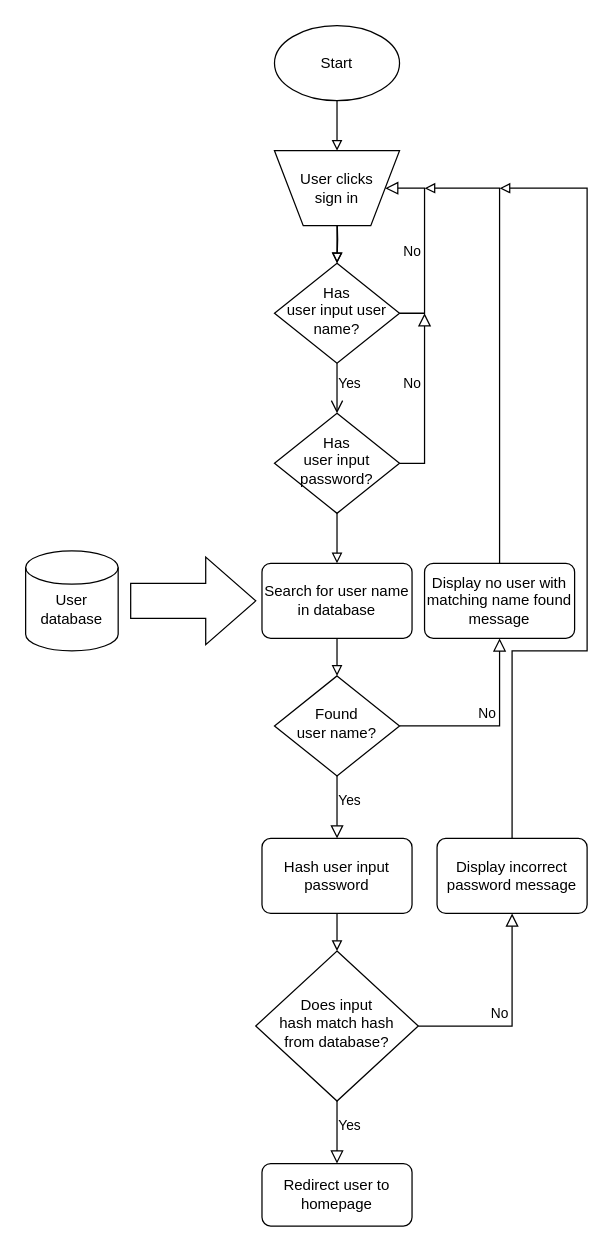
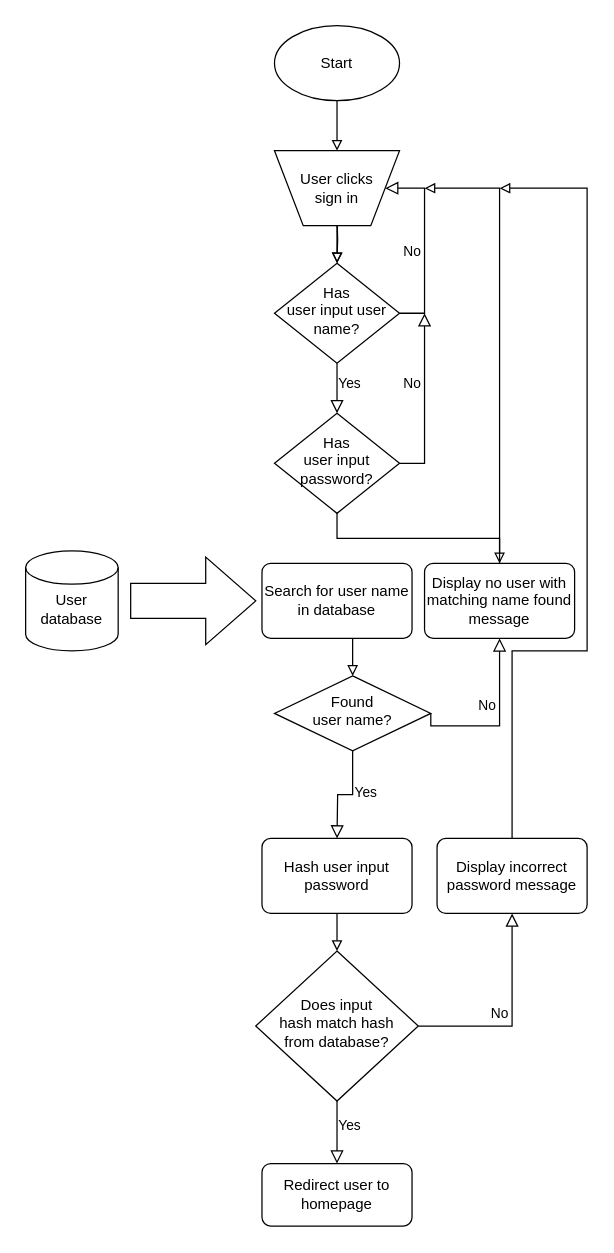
  <mxCell id="0" />
  <mxCell id="1" parent="0" />
  <mxCell id="2" style="edgeStyle=orthogonalEdgeStyle;rounded=0;orthogonalLoop=1;jettySize=auto;html=1;exitX=0.5;exitY=1;exitDx=0;exitDy=0;exitPerimeter=0;entryX=0.5;entryY=0;entryDx=0;entryDy=0;endArrow=block;endFill=0;" edge="1" parent="1" source="3" target="8"><mxGeometry relative="1" as="geometry"><mxPoint x="269" y="130" as="targetPoint" /></mxGeometry></mxCell>
  <mxCell id="3" value="Start" style="strokeWidth=1;html=1;shape=mxgraph.flowchart.start_1;whiteSpace=wrap;" vertex="1" parent="1"><mxGeometry x="219" y="20" width="100" height="60" as="geometry" /></mxCell>
  <mxCell id="4" style="edgeStyle=orthogonalEdgeStyle;rounded=0;orthogonalLoop=1;jettySize=auto;html=1;exitX=0.5;exitY=1;exitDx=0;exitDy=0;entryX=0.5;entryY=0;entryDx=0;entryDy=0;endArrow=block;endFill=0;" edge="1" parent="1" target="5"><mxGeometry relative="1" as="geometry"><mxPoint x="269" y="170" as="sourcePoint" /></mxGeometry></mxCell>
  <mxCell id="5" value="Has &lt;br&gt;user input user name?" style="rhombus;whiteSpace=wrap;html=1;shadow=0;fontFamily=Helvetica;fontSize=12;align=center;strokeWidth=1;spacing=6;spacingTop=-4;" vertex="1" parent="1"><mxGeometry x="219" y="210" width="100" height="80" as="geometry" /></mxCell>
- <mxCell id="6" value="Yes" style="edgeStyle=orthogonalEdgeStyle;rounded=0;html=1;jettySize=auto;orthogonalLoop=1;fontSize=11;endArrow=open;endFill=0;endSize=8;strokeWidth=1;shadow=0;labelBackgroundColor=none;exitX=0.5;exitY=1;exitDx=0;exitDy=0;entryX=0.5;entryY=0;entryDx=0;entryDy=0;" edge="1" parent="1" source="5" target="11"><mxGeometry x="-0.2" y="10" relative="1" as="geometry"><mxPoint as="offset" /><mxPoint x="-41" y="140" as="sourcePoint" /><mxPoint x="269" y="340" as="targetPoint" /><Array as="points" /></mxGeometry></mxCell>
+ <mxCell id="6" value="Yes" style="edgeStyle=orthogonalEdgeStyle;rounded=0;html=1;jettySize=auto;orthogonalLoop=1;fontSize=11;endArrow=block;endFill=0;endSize=8;strokeWidth=1;shadow=0;labelBackgroundColor=none;exitX=0.5;exitY=1;exitDx=0;exitDy=0;entryX=0.5;entryY=0;entryDx=0;entryDy=0;" edge="1" parent="1" source="5" target="11"><mxGeometry x="-0.2" y="10" relative="1" as="geometry"><mxPoint as="offset" /><mxPoint x="-41" y="140" as="sourcePoint" /><mxPoint x="269" y="340" as="targetPoint" /><Array as="points" /></mxGeometry></mxCell>
  <mxCell id="7" value="" style="edgeStyle=orthogonalEdgeStyle;rounded=0;orthogonalLoop=1;jettySize=auto;html=1;endArrow=block;endFill=0;exitX=0.5;exitY=0;exitDx=0;exitDy=0;exitPerimeter=0;" edge="1" parent="1" source="8" target="5"><mxGeometry relative="1" as="geometry" /></mxCell>
  <mxCell id="8" value="User clicks&lt;br&gt;sign in" style="verticalLabelPosition=middle;verticalAlign=middle;html=1;shape=trapezoid;perimeter=trapezoidPerimeter;whiteSpace=wrap;size=0.23;arcSize=10;flipV=1;labelPosition=center;align=center;strokeWidth=1;" vertex="1" parent="1"><mxGeometry x="219" y="120" width="100" height="60" as="geometry" /></mxCell>
  <mxCell id="9" value="No" style="edgeStyle=orthogonalEdgeStyle;rounded=0;html=1;jettySize=auto;orthogonalLoop=1;fontSize=11;endArrow=block;endFill=0;endSize=8;strokeWidth=1;shadow=0;labelBackgroundColor=none;exitX=1;exitY=0.5;exitDx=0;exitDy=0;entryX=1;entryY=0.5;entryDx=0;entryDy=0;" edge="1" parent="1" source="5" target="8"><mxGeometry x="-0.087" y="10" relative="1" as="geometry"><mxPoint as="offset" /><mxPoint x="329" y="250" as="sourcePoint" /><mxPoint x="329" y="300" as="targetPoint" /><Array as="points"><mxPoint x="339" y="250" /><mxPoint x="339" y="150" /></Array></mxGeometry></mxCell>
- <mxCell id="10" style="edgeStyle=orthogonalEdgeStyle;rounded=0;orthogonalLoop=1;jettySize=auto;html=1;exitX=0.5;exitY=1;exitDx=0;exitDy=0;entryX=0.5;entryY=0;entryDx=0;entryDy=0;endArrow=block;endFill=0;" edge="1" parent="1" source="11" target="15"><mxGeometry relative="1" as="geometry" /></mxCell>
+ <mxCell id="10" style="edgeStyle=orthogonalEdgeStyle;rounded=0;orthogonalLoop=1;jettySize=auto;html=1;exitX=0.5;exitY=1;exitDx=0;exitDy=0;endArrow=block;endFill=0;" edge="1" parent="1" source="11" target="21"><mxGeometry relative="1" as="geometry" /></mxCell>
  <mxCell id="11" value="Has &lt;br&gt;user input &lt;br&gt;password?" style="rhombus;whiteSpace=wrap;html=1;shadow=0;fontFamily=Helvetica;fontSize=12;align=center;strokeWidth=1;spacing=6;spacingTop=-4;" vertex="1" parent="1"><mxGeometry x="219" y="330" width="100" height="80" as="geometry" /></mxCell>
  <mxCell id="12" value="No" style="edgeStyle=orthogonalEdgeStyle;rounded=0;html=1;jettySize=auto;orthogonalLoop=1;fontSize=11;endArrow=block;endFill=0;endSize=8;strokeWidth=1;shadow=0;labelBackgroundColor=none;exitX=1;exitY=0.5;exitDx=0;exitDy=0;" edge="1" parent="1" source="11"><mxGeometry x="0.2" y="10" relative="1" as="geometry"><mxPoint as="offset" /><mxPoint x="339" y="380" as="sourcePoint" /><mxPoint x="339" y="250" as="targetPoint" /><Array as="points"><mxPoint x="339" y="370" /></Array></mxGeometry></mxCell>
  <mxCell id="13" value="&lt;br&gt;User database" style="strokeWidth=1;html=1;shape=mxgraph.flowchart.database;whiteSpace=wrap;" vertex="1" parent="1"><mxGeometry x="20" y="440" width="74" height="80" as="geometry" /></mxCell>
  <mxCell id="14" style="edgeStyle=orthogonalEdgeStyle;rounded=0;orthogonalLoop=1;jettySize=auto;html=1;exitX=0.5;exitY=1;exitDx=0;exitDy=0;entryX=0.5;entryY=0;entryDx=0;entryDy=0;endArrow=block;endFill=0;" edge="1" parent="1" source="15" target="17"><mxGeometry relative="1" as="geometry" /></mxCell>
  <mxCell id="15" value="Search for user name in database" style="rounded=1;whiteSpace=wrap;html=1;absoluteArcSize=1;arcSize=14;strokeWidth=1;" vertex="1" parent="1"><mxGeometry x="209" y="450" width="120" height="60" as="geometry" /></mxCell>
  <mxCell id="16" value="" style="verticalLabelPosition=bottom;verticalAlign=top;html=1;strokeWidth=1;shape=mxgraph.arrows2.arrow;dy=0.6;dx=40;notch=0;" vertex="1" parent="1"><mxGeometry x="104" y="445" width="100" height="70" as="geometry" /></mxCell>
- <mxCell id="17" value="Found &lt;br&gt;user name?" style="rhombus;whiteSpace=wrap;html=1;shadow=0;fontFamily=Helvetica;fontSize=12;align=center;strokeWidth=1;spacing=6;spacingTop=-4;" vertex="1" parent="1"><mxGeometry x="219" y="540" width="100" height="80" as="geometry" /></mxCell>
+ <mxCell id="17" value="Found &lt;br&gt;user name?" style="rhombus;whiteSpace=wrap;html=1;shadow=0;fontFamily=Helvetica;fontSize=12;align=center;strokeWidth=1;spacing=6;spacingTop=-4;" vertex="1" parent="1"><mxGeometry x="219" y="540" width="125" height="60" as="geometry" /></mxCell>
  <mxCell id="18" value="Yes" style="edgeStyle=orthogonalEdgeStyle;rounded=0;html=1;jettySize=auto;orthogonalLoop=1;fontSize=11;endArrow=block;endFill=0;endSize=8;strokeWidth=1;shadow=0;labelBackgroundColor=none;exitX=0.5;exitY=1;exitDx=0;exitDy=0;" edge="1" parent="1" source="17"><mxGeometry x="-0.2" y="10" relative="1" as="geometry"><mxPoint as="offset" /><mxPoint x="268.74" y="630" as="sourcePoint" /><mxPoint x="269" y="670" as="targetPoint" /><Array as="points" /></mxGeometry></mxCell>
  <mxCell id="19" value="No" style="edgeStyle=orthogonalEdgeStyle;rounded=0;html=1;jettySize=auto;orthogonalLoop=1;fontSize=11;endArrow=block;endFill=0;endSize=8;strokeWidth=1;shadow=0;labelBackgroundColor=none;exitX=1;exitY=0.5;exitDx=0;exitDy=0;entryX=0.5;entryY=1;entryDx=0;entryDy=0;" edge="1" parent="1" source="17" target="21"><mxGeometry x="0.2" y="10" relative="1" as="geometry"><mxPoint as="offset" /><mxPoint x="339" y="580" as="sourcePoint" /><mxPoint x="399" y="520" as="targetPoint" /><Array as="points"><mxPoint x="399" y="580" /></Array></mxGeometry></mxCell>
  <mxCell id="20" style="edgeStyle=orthogonalEdgeStyle;rounded=0;orthogonalLoop=1;jettySize=auto;html=1;endArrow=block;endFill=0;" edge="1" parent="1" source="21"><mxGeometry relative="1" as="geometry"><mxPoint x="339" y="150" as="targetPoint" /><Array as="points"><mxPoint x="399" y="150" /><mxPoint x="399" y="150" /></Array></mxGeometry></mxCell>
  <mxCell id="21" value="Display no user with matching name found message" style="rounded=1;whiteSpace=wrap;html=1;absoluteArcSize=1;arcSize=14;strokeWidth=1;" vertex="1" parent="1"><mxGeometry x="339" y="450" width="120" height="60" as="geometry" /></mxCell>
  <mxCell id="22" style="edgeStyle=orthogonalEdgeStyle;rounded=0;orthogonalLoop=1;jettySize=auto;html=1;exitX=0.5;exitY=1;exitDx=0;exitDy=0;endArrow=block;endFill=0;" edge="1" parent="1" source="23" target="24"><mxGeometry relative="1" as="geometry" /></mxCell>
  <mxCell id="23" value="Hash user input password" style="rounded=1;whiteSpace=wrap;html=1;absoluteArcSize=1;arcSize=14;strokeWidth=1;" vertex="1" parent="1"><mxGeometry x="209" y="670" width="120" height="60" as="geometry" /></mxCell>
  <mxCell id="24" value="Does input &lt;br&gt;hash match hash &lt;br&gt;from database?" style="rhombus;whiteSpace=wrap;html=1;shadow=0;fontFamily=Helvetica;fontSize=12;align=center;strokeWidth=1;spacing=6;spacingTop=-4;" vertex="1" parent="1"><mxGeometry x="204" y="760" width="130" height="120" as="geometry" /></mxCell>
  <mxCell id="25" value="Yes" style="edgeStyle=orthogonalEdgeStyle;rounded=0;html=1;jettySize=auto;orthogonalLoop=1;fontSize=11;endArrow=block;endFill=0;endSize=8;strokeWidth=1;shadow=0;labelBackgroundColor=none;exitX=0.5;exitY=1;exitDx=0;exitDy=0;entryX=0.5;entryY=0;entryDx=0;entryDy=0;" edge="1" parent="1" source="24" target="26"><mxGeometry x="-0.2" y="10" relative="1" as="geometry"><mxPoint as="offset" /><mxPoint x="268.74" y="890" as="sourcePoint" /><mxPoint x="268.74" y="940" as="targetPoint" /><Array as="points" /></mxGeometry></mxCell>
  <mxCell id="26" value="Redirect user to homepage" style="rounded=1;whiteSpace=wrap;html=1;absoluteArcSize=1;arcSize=14;strokeWidth=1;" vertex="1" parent="1"><mxGeometry x="209" y="930" width="120" height="50" as="geometry" /></mxCell>
  <mxCell id="27" value="No" style="edgeStyle=orthogonalEdgeStyle;rounded=0;html=1;jettySize=auto;orthogonalLoop=1;fontSize=11;endArrow=block;endFill=0;endSize=8;strokeWidth=1;shadow=0;labelBackgroundColor=none;exitX=1;exitY=0.5;exitDx=0;exitDy=0;entryX=0.5;entryY=1;entryDx=0;entryDy=0;" edge="1" parent="1" source="24" target="29"><mxGeometry x="0.03" y="10" relative="1" as="geometry"><mxPoint as="offset" /><mxPoint x="369" y="950" as="sourcePoint" /><mxPoint x="369" y="1000" as="targetPoint" /><Array as="points" /></mxGeometry></mxCell>
  <mxCell id="28" style="edgeStyle=orthogonalEdgeStyle;rounded=0;orthogonalLoop=1;jettySize=auto;html=1;exitX=0.5;exitY=0;exitDx=0;exitDy=0;endArrow=block;endFill=0;" edge="1" parent="1" source="29"><mxGeometry relative="1" as="geometry"><mxPoint x="399" y="150" as="targetPoint" /><Array as="points"><mxPoint x="409" y="520" /><mxPoint x="469" y="520" /></Array></mxGeometry></mxCell>
  <mxCell id="29" value="Display incorrect password message" style="rounded=1;whiteSpace=wrap;html=1;absoluteArcSize=1;arcSize=14;strokeWidth=1;" vertex="1" parent="1"><mxGeometry x="349" y="670" width="120" height="60" as="geometry" /></mxCell>
